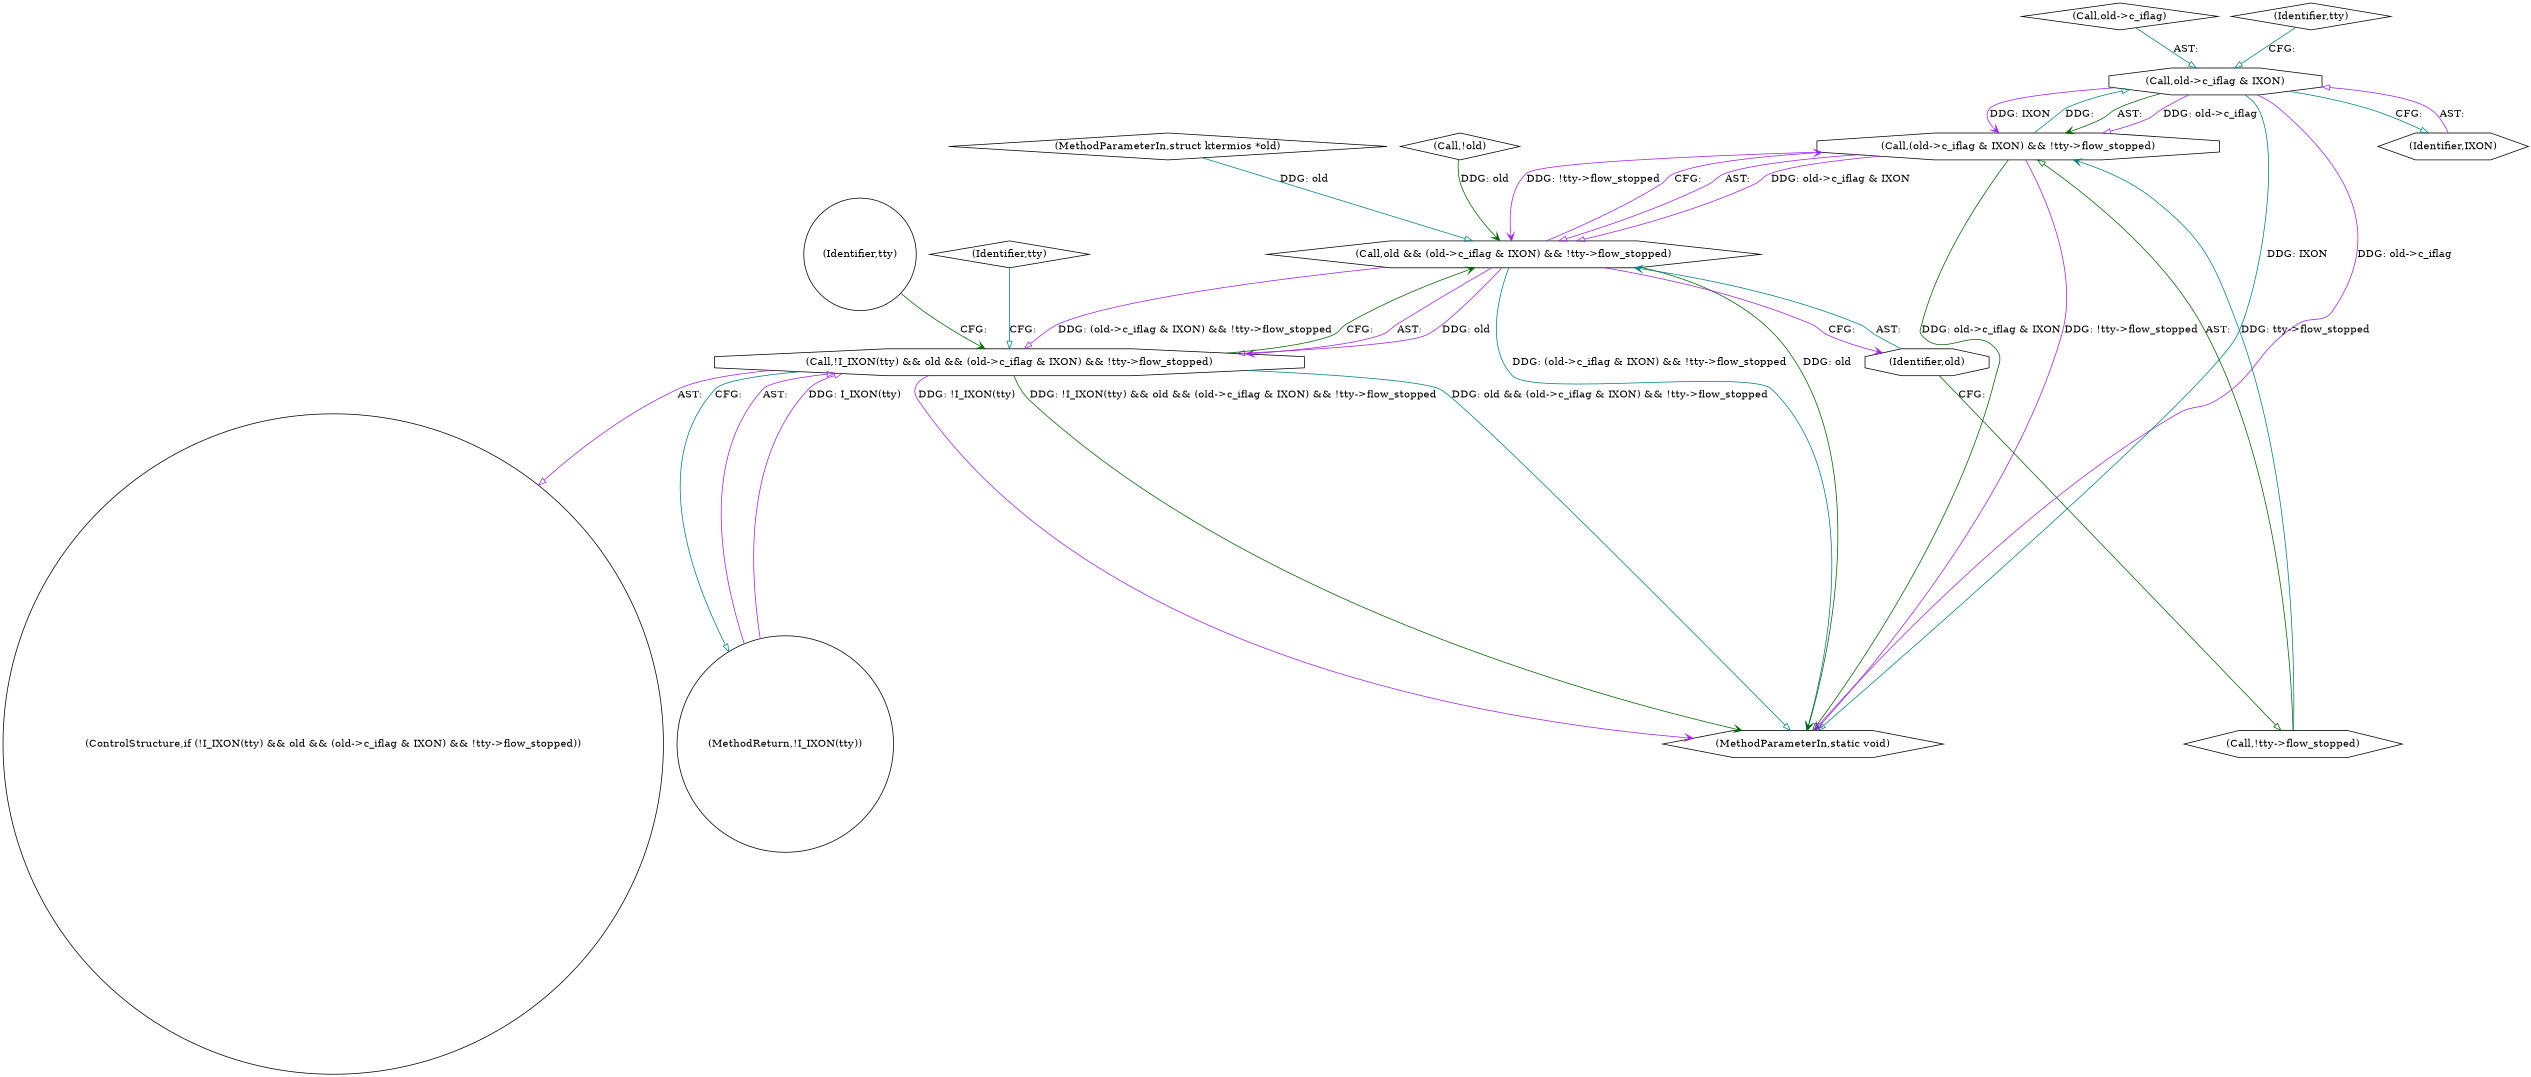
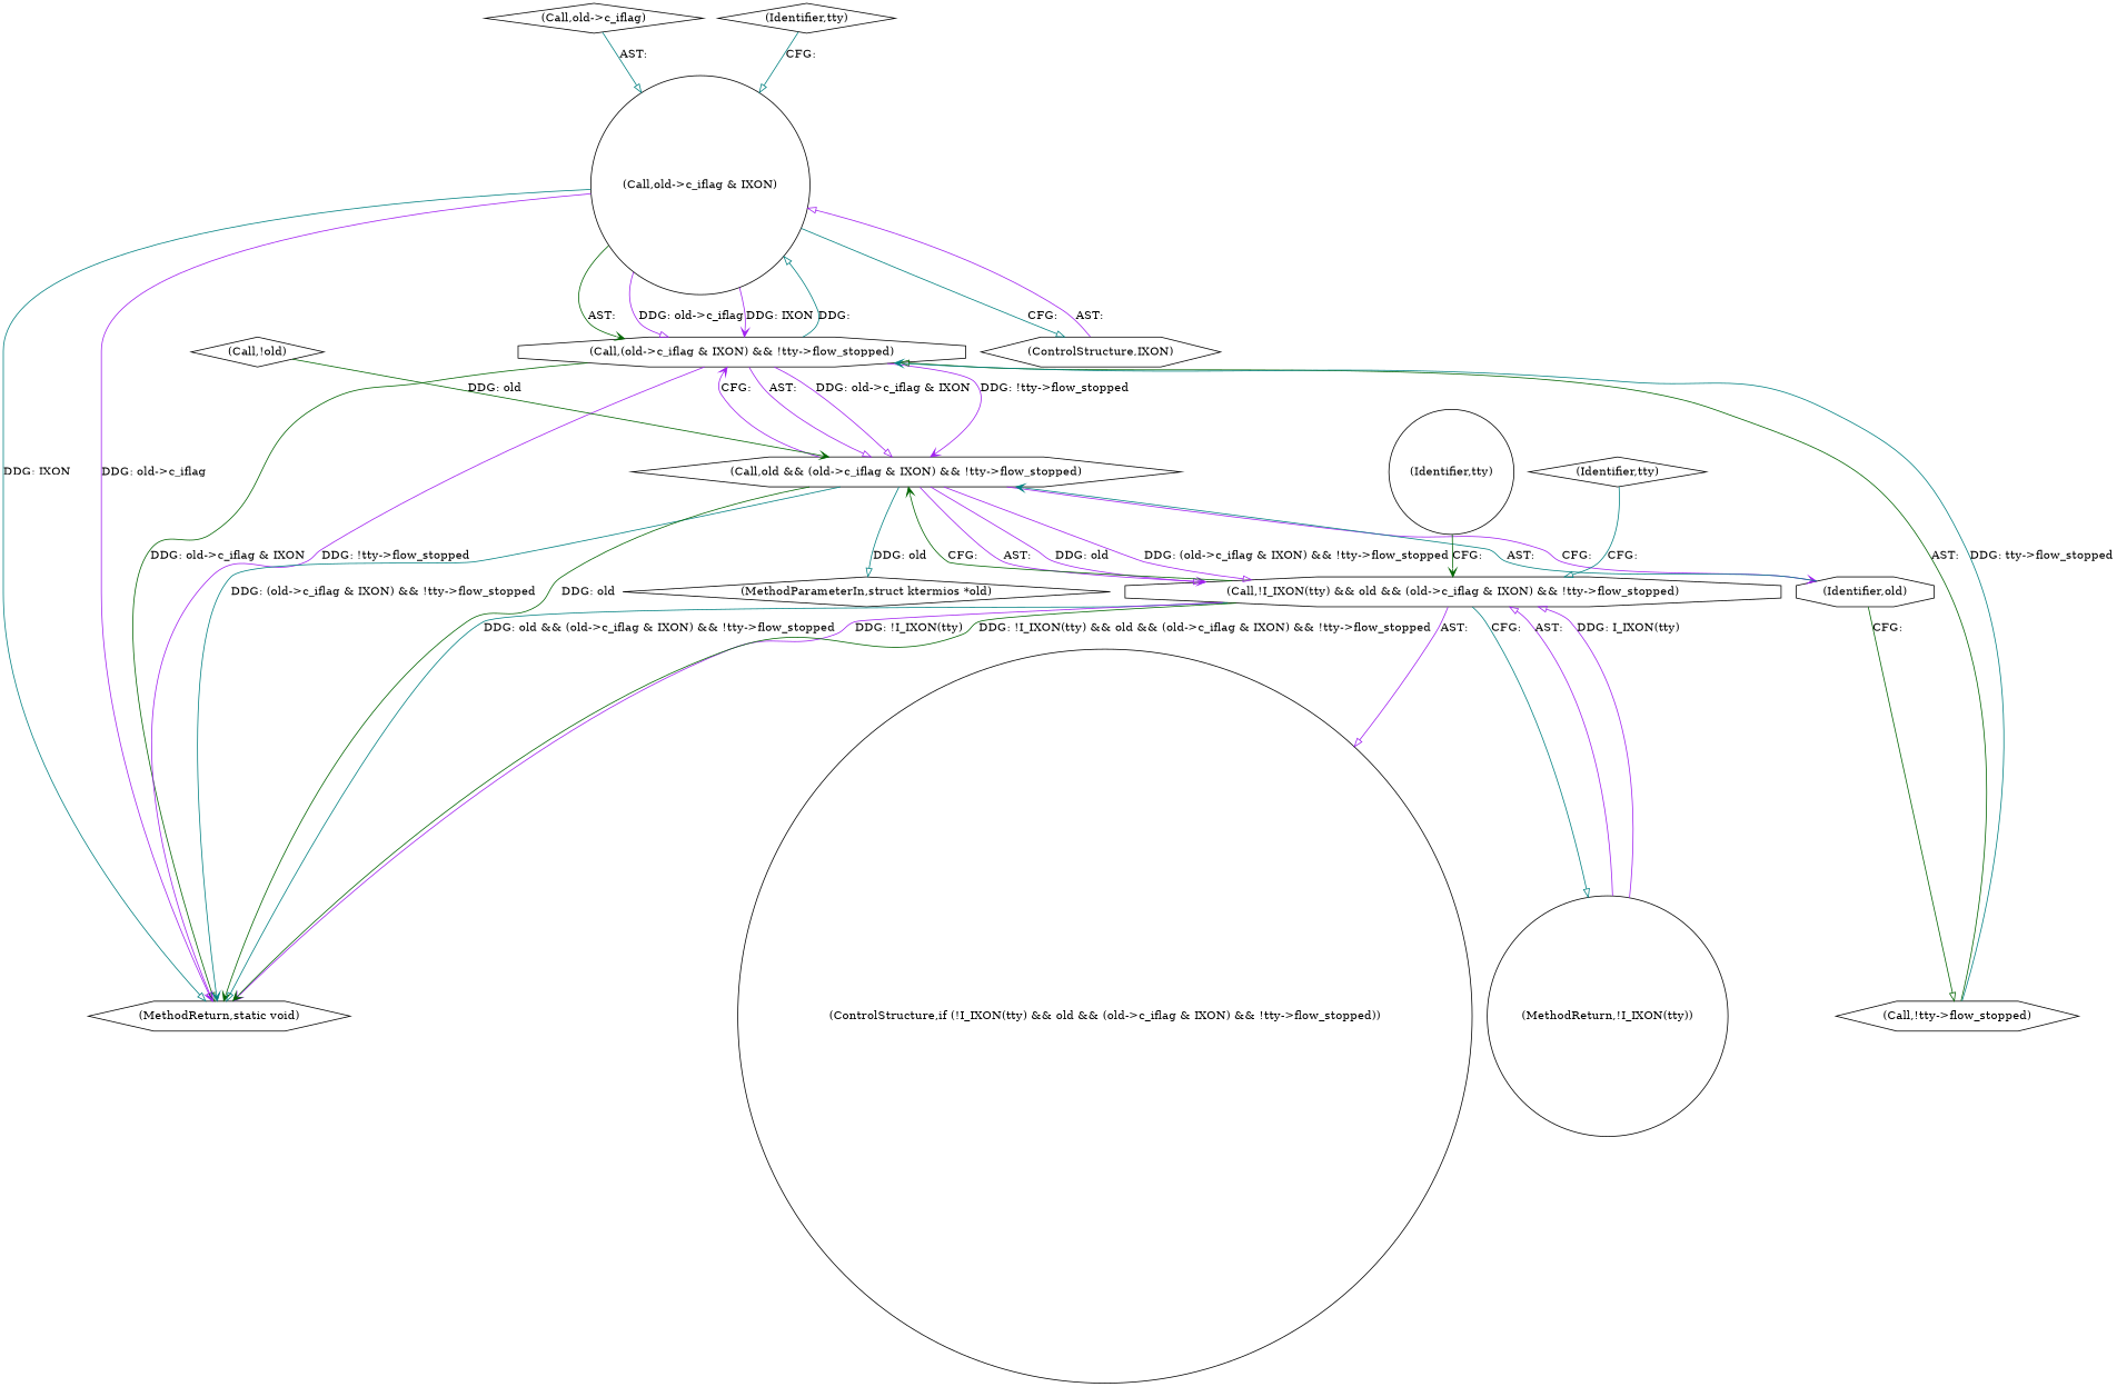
  digraph {
    node [shape=diamond]
    edge [arrowhead=onormal color=purple]
-   n1 [label="(Call,old->c_iflag & IXON)" shape=octagon]
+   n1 [label="(Call,old->c_iflag & IXON)" shape=circle]
    n2 [label="(Call,(old->c_iflag & IXON) && !tty->flow_stopped)" shape=octagon]
-   n3 [label="(Identifier,IXON)" shape=hexagon]
-   n4 [label="(MethodParameterIn,static void)" shape=hexagon]
+   n3 [label="(ControlStructure,IXON)" shape=hexagon]
+   n4 [label="(MethodReturn,static void)" shape=hexagon]
    n5 [label="(Call,old && (old->c_iflag & IXON) && !tty->flow_stopped)" shape=hexagon]
    n6 [label="(Call,!I_IXON(tty) && old && (old->c_iflag & IXON) && !tty->flow_stopped)" shape=octagon]
    n7 [label="(Identifier,old)" shape=octagon]
    n8 [label="(Call,!tty->flow_stopped)" shape=hexagon]
    n9 [label="(ControlStructure,if (!I_IXON(tty) && old && (old->c_iflag & IXON) && !tty->flow_stopped))" shape=circle]
    n10 [label="(MethodReturn,!I_IXON(tty))" shape=circle]
    n11 [label="(MethodParameterIn,struct ktermios *old)"]
    n12 [label="(Call,!old)"]
    n13 [label="(Call,old->c_iflag)"]
    n14 [label="(Identifier,tty)" shape=circle]
    n15 [label="(Identifier,tty)"]
    n16 [label="(Identifier,tty)"]
    n1 -> n2 [arrowhead=vee color=darkgreen label="AST: "]
    n1 -> n2 [label="DDG: old->c_iflag"]
    n1 -> n2 [arrowhead=vee label="DDG: IXON"]
    n1 -> n3 [color=teal label="CFG: "]
    n1 -> n4 [arrowhead=vee label="DDG: old->c_iflag"]
    n1 -> n4 [color=teal label="DDG: IXON"]
    n2 -> n1 [color=teal label="DDG: "]
    n2 -> n4 [color=darkgreen label="DDG: old->c_iflag & IXON"]
    n2 -> n4 [label="DDG: !tty->flow_stopped"]
    n2 -> n5 [label="AST: "]
    n2 -> n5 [label="DDG: old->c_iflag & IXON"]
    n2 -> n5 [arrowhead=vee label="DDG: !tty->flow_stopped"]
    n3 -> n1 [label="AST: "]
    n5 -> n2 [arrowhead=vee label="CFG: "]
    n5 -> n4 [arrowhead=vee color=teal label="DDG: (old->c_iflag & IXON) && !tty->flow_stopped"]
    n5 -> n4 [arrowhead=vee color=darkgreen label="DDG: old"]
    n5 -> n6 [arrowhead=vee label="AST: "]
    n5 -> n6 [label="DDG: old"]
    n5 -> n6 [label="DDG: (old->c_iflag & IXON) && !tty->flow_stopped"]
    n5 -> n7 [arrowhead=vee label="CFG: "]
    n6 -> n4 [color=teal label="DDG: old && (old->c_iflag & IXON) && !tty->flow_stopped"]
    n6 -> n4 [arrowhead=vee label="DDG: !I_IXON(tty)"]
    n6 -> n4 [arrowhead=vee color=darkgreen label="DDG: !I_IXON(tty) && old && (old->c_iflag & IXON) && !tty->flow_stopped"]
    n6 -> n5 [arrowhead=vee color=darkgreen label="CFG: "]
    n6 -> n9 [label="AST: "]
    n6 -> n10 [color=teal label="CFG: "]
    n7 -> n5 [arrowhead=vee color=teal label="AST: "]
    n7 -> n8 [color=darkgreen label="CFG: "]
    n8 -> n2 [color=darkgreen label="AST: "]
    n8 -> n2 [arrowhead=vee color=teal label="DDG: tty->flow_stopped"]
    n10 -> n6 [label="AST: "]
    n10 -> n6 [label="DDG: I_IXON(tty)"]
-   n11 -> n5 [color=teal label="DDG: old"]
+   n5 -> n11 [color=teal label="DDG: old"]
    n12 -> n5 [arrowhead=vee color=darkgreen label="DDG: old"]
    n13 -> n1 [color=teal label="AST: "]
    n14 -> n6 [arrowhead=vee color=darkgreen label="CFG: "]
    n15 -> n1 [color=teal label="CFG: "]
    n16 -> n6 [color=teal label="CFG: "]
  }
